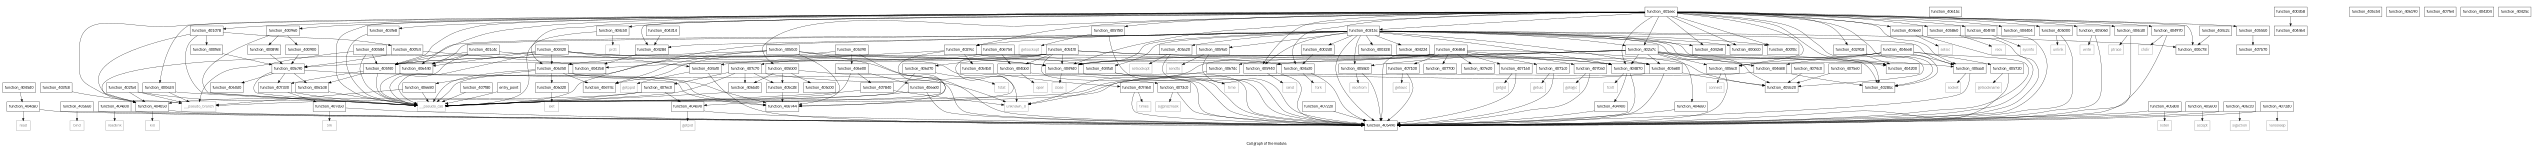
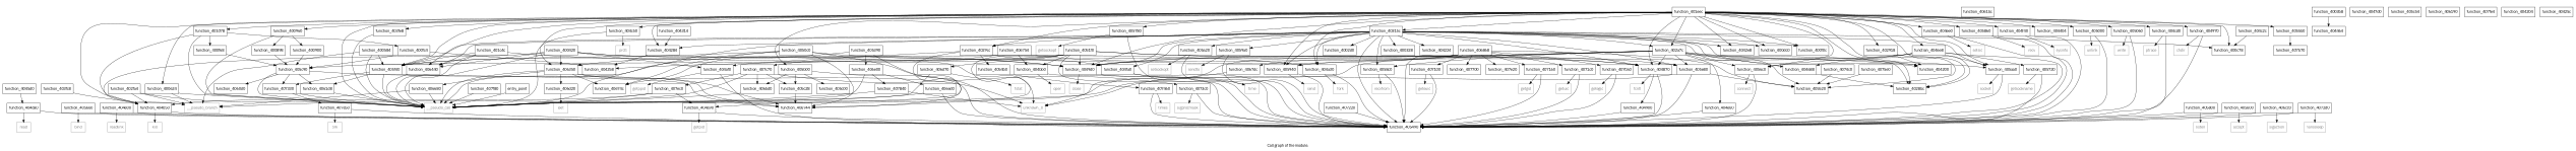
  digraph {
    fontname="IBM Plex Sans"
    label="Call graph of the module."
    node [fontname="IBM Plex Sans" shape=record]
    edge [fontname="IBM Plex Sans"]
    n1 [label="{function_404cd0}"]
    n2 [label="{function_405490}"]
    n3 [color=gray50 fontcolor=gray50 label="{ptrace}"]
    n4 [label="{function_404284}"]
    n5 [label="{function_404258}"]
    n6 [label="{function_404404}"]
    n7 [label="{function_4042e8}"]
    n8 [label="{function_404314}"]
    n9 [label="{function_4061bc}"]
    n10 [label="{function_4054b0}"]
    n11 [label="{function_407460}"]
    n12 [color=gray50 fontcolor=gray50 label="{times}"]
    n13 [label="{function_405660}"]
    n14 [color=gray50 fontcolor=gray50 label="{bind}"]
    n15 [label="{function_405f40}"]
    n16 [label="{function_406744}"]
    n17 [label="{function_4061d8}"]
    n18 [label="{function_407330}"]
    n19 [color=gray50 fontcolor=gray50 label="{__pseudo_call}"]
    n20 [label="{function_407e50}"]
    n21 [label="{function_404464}"]
    n22 [label="{function_4045d0}"]
    n23 [label="{function_404da0}"]
    n24 [color=gray50 fontcolor=gray50 label="{read}"]
    n25 [label="{function_404688}"]
    n26 [label="{function_4028bc}"]
    n27 [label="{function_4046e8}"]
    n28 [label="{function_4056c0}"]
    n29 [label="{function_4049d0}"]
    n30 [label="{function_405720}"]
    n31 [label="{function_405aa0}"]
    n32 [color=gray50 fontcolor=gray50 label="{connect}"]
    n33 [color=gray50 fontcolor=gray50 label="{close}"]
    n34 [color=gray50 fontcolor=gray50 label="{getsockname}"]
    n35 [color=gray50 fontcolor=gray50 label="{socket}"]
+   n36 [label="{function_4047d0}"]
    n37 [label="{function_404870}"]
    n38 [label="{function_404900}"]
    n39 [color=gray50 fontcolor=gray50 label="{fcntl}"]
    n40 [label="{function_404970}"]
    n41 [color=gray50 fontcolor=gray50 label="{chdir}"]
    n42 [label="{function_405c54}"]
    n43 [label="{function_404a30}"]
    n44 [color=gray50 fontcolor=gray50 label="{fork}"]
    n45 [label="{function_404e00}"]
    n46 [color=gray50 fontcolor=gray50 label="{readlink}"]
    n47 [label="{function_405780}"]
    n48 [color=gray50 fontcolor=gray50 label="{getsockopt}"]
    n49 [label="{function_404a90}"]
    n50 [color=gray50 fontcolor=gray50 label="{getpid}"]
    n51 [label="{function_404e60}"]
    n52 [label="{function_404af0}"]
    n53 [color=gray50 fontcolor=gray50 label="{getppid}"]
    n54 [label="{function_4060d0}"]
    n55 [label="{function_405800}"]
    n56 [color=gray50 fontcolor=gray50 label="{listen}"]
    n57 [label="{function_404ee0}"]
    n58 [color=gray50 fontcolor=gray50 label="{setsid}"]
    n59 [label="{function_405860}"]
    n60 [color=gray50 fontcolor=gray50 label="{recv}"]
    n61 [label="{function_404b50}"]
    n62 [color=gray50 fontcolor=gray50 label="{kill}"]
    n63 [label="{function_405390}"]
    n64 [label="{function_40674c}"]
    n65 [label="{function_406e00}"]
    n66 [label="{function_406ed0}"]
    n67 [label="{function_407840}"]
    n68 [label="{function_404bb0}"]
    n69 [color=gray50 fontcolor=gray50 label="{open}"]
    n70 [label="{function_404c2c}"]
    n71 [label="{function_400c78}"]
    n72 [label="{function_405e80}"]
    n73 [label="{function_405520}"]
    n74 [label="{function_404f40}"]
    n75 [color=gray50 fontcolor=gray50 label="{sysinfo}"]
    n76 [label="{function_4058c0}"]
    n77 [color=gray50 fontcolor=gray50 label="{recvfrom}"]
    n78 [label="{function_404fa0}"]
    n79 [color=gray50 fontcolor=gray50 label="{time}"]
    n80 [label="{function_405940}"]
    n81 [color=gray50 fontcolor=gray50 label="{send}"]
    n82 [label="{function_405b00}"]
    n83 [label="{function_405c00}"]
    n84 [label="{function_405c28}"]
    n85 [label="{function_406bd0}"]
    n86 [label="{function_4055b0}"]
    n87 [label="{function_407b70}"]
    n88 [label="{function_405600}"]
    n89 [color=gray50 fontcolor=gray50 label="{accept}"]
    n90 [label="{function_405000}"]
    n91 [color=gray50 fontcolor=gray50 label="{unlink}"]
    n92 [label="{function_404c50}"]
    n93 [color=gray50 fontcolor=gray50 label="{prctl}"]
    n94 [label="{function_405060}"]
    n95 [color=gray50 fontcolor=gray50 label="{write}"]
    n96 [label="{function_405c90}"]
    n97 [label="{function_4059a0}"]
    n98 [color=gray50 fontcolor=gray50 label="{sendto}"]
    n99 [label="{function_4050c0}"]
    n100 [label="{function_4051f0}"]
    n101 [label="{function_406d70}"]
    n102 [color=gray50 fontcolor=gray50 label="{fstat}"]
    n103 [label="{function_406440}"]
    n104 [label="{function_406680}"]
    n105 [color=gray50 fontcolor=gray50 label="{__pseudo_branch}"]
    n106 [label="{function_406754}"]
    n107 [label="{function_407c70}"]
    n108 [label="{function_4073c0}"]
    n109 [label="{function_407ec0}"]
    n110 [label="{function_4067dc}"]
    n111 [color=gray50 fontcolor=gray50 label="{unknown_0}"]
    n112 [label="{function_406868}"]
    n113 [label="{function_406350}"]
    n114 [label="{function_4070a0}"]
    n115 [label="{function_407100}"]
    n116 [label="{function_407160}"]
    n117 [label="{function_4071c0}"]
    n118 [label="{function_407700}"]
    n119 [label="{function_407e20}"]
    n120 [label="{function_406d20}"]
    n121 [color=gray50 fontcolor=gray50 label="{getegid}"]
    n122 [color=gray50 fontcolor=gray50 label="{geteuid}"]
    n123 [color=gray50 fontcolor=gray50 label="{getgid}"]
    n124 [color=gray50 fontcolor=gray50 label="{getuid}"]
    n125 [label="{function_406190}"]
    n126 [color=gray50 fontcolor=gray50 label="{exit}"]
    n127 [color=gray50 fontcolor=gray50 label="{nanosleep}"]
    n128 [color=gray50 fontcolor=gray50 label="{sigprocmask}"]
    n129 [color=gray50 fontcolor=gray50 label="{brk}"]
    n130 [label="{function_406cc0}"]
    n131 [color=gray50 fontcolor=gray50 label="{sigaction}"]
    n132 [label="{function_407220}"]
    n133 [label="{function_4072d0}"]
    n134 [label="{function_4074c0}"]
    n135 [label="{function_4075e0}"]
    n136 [label="{function_407f80}"]
    n137 [label="{function_407fe4}"]
    n138 [color=gray50 fontcolor=gray50 label="{setsockopt}"]
    n139 [label="{function_405a20}"]
    n140 [label="{entry_point}"]
    n141 [label="{function_4002d0}"]
    n142 [label="{function_400328}"]
    n143 [label="{function_4003b8}"]
    n144 [label="{function_400420}"]
    n145 [label="{function_400584}"]
    n146 [label="{function_400624}"]
    n147 [label="{function_401078}"]
    n148 [label="{function_400f68}"]
    n149 [label="{function_400fc4}"]
    n150 [label="{function_400898}"]
    n151 [label="{function_400900}"]
    n152 [label="{function_400960}"]
    n153 [label="{function_400dc0}"]
    n154 [label="{function_400f0c}"]
    n155 [label="{function_401c4c}"]
    n156 [label="{function_401eec}"]
    n157 [label="{function_402918}"]
    n158 [label="{function_4029cc}"]
    n159 [label="{function_402a7c}"]
    n160 [label="{function_40315c}"]
    n161 [label="{function_403fe8}"]
    n162 [label="{function_404200}"]
    n163 [label="{function_404224}"]
    n164 [label="{function_402fa4}"]
    n165 [label="{function_403fc8}"]
    n166 [label="{function_404204}"]
    n167 [label="{function_40425c}"]
    n1 -> n2
    n1 -> n3
    n4 -> n5
    n8 -> n4
    n10 -> n11
    n11 -> n2
    n11 -> n12
    n13 -> n2
    n13 -> n14
    n15 -> n16
    n15 -> n17
    n15 -> n18
    n15 -> n19
    n17 -> n19
    n18 -> n19
    n18 -> n20
    n20 -> n2
    n20 -> n129
    n22 -> n23
    n23 -> n2
    n23 -> n24
    n25 -> n26
    n27 -> n2
    n27 -> n25
    n27 -> n28
    n27 -> n29
    n27 -> n30
    n27 -> n31
    n28 -> n2
    n28 -> n32
    n29 -> n2
    n29 -> n33
    n30 -> n2
    n30 -> n34
    n31 -> n2
    n31 -> n35
    n37 -> n2
    n37 -> n38
    n37 -> n39
    n38 -> n2
    n40 -> n2
    n40 -> n41
    n43 -> n2
    n43 -> n44
    n45 -> n2
    n45 -> n46
    n47 -> n2
    n47 -> n48
    n49 -> n2
    n49 -> n50
    n51 -> n2
    n52 -> n2
    n52 -> n53
    n55 -> n2
    n55 -> n56
    n57 -> n2
    n57 -> n58
    n59 -> n2
    n59 -> n60
    n61 -> n2
    n61 -> n62
    n63 -> n16
    n63 -> n64
    n63 -> n65
    n65 -> n19
    n65 -> n66
    n65 -> n67
    n66 -> n2
    n66 -> n19
    n67 -> n105
    n67 -> n111
    n68 -> n2
    n68 -> n69
    n70 -> n71
    n72 -> n2
    n72 -> n19
    n72 -> n73
    n74 -> n2
    n74 -> n75
    n76 -> n2
    n76 -> n77
    n78 -> n2
    n78 -> n79
    n80 -> n2
    n80 -> n81
    n82 -> n2
    n82 -> n83
    n82 -> n84
    n82 -> n85
    n84 -> n16
    n85 -> n19
    n86 -> n87
    n88 -> n2
    n88 -> n89
    n90 -> n2
    n90 -> n91
    n92 -> n19
    n92 -> n93
    n94 -> n2
    n94 -> n95
    n96 -> n16
    n96 -> n17
    n96 -> n18
    n96 -> n19
    n96 -> n54
    n97 -> n2
    n97 -> n98
    n99 -> n2
    n99 -> n15
    n99 -> n16
    n99 -> n19
    n99 -> n29
    n99 -> n64
    n100 -> n2
    n100 -> n15
    n100 -> n16
    n100 -> n29
    n100 -> n37
    n100 -> n68
    n100 -> n72
    n100 -> n96
    n100 -> n101
    n101 -> n19
    n101 -> n102
    n103 -> n19
    n104 -> n19
    n104 -> n105
    n106 -> n37
    n106 -> n68
    n106 -> n107
    n107 -> n19
    n107 -> n84
    n107 -> n85
    n107 -> n108
    n107 -> n109
    n108 -> n2
    n108 -> n128
    n109 -> n19
    n109 -> n49
    n109 -> n61
    n110 -> n111
    n112 -> n2
    n112 -> n73
    n112 -> n110
    n112 -> n111
    n112 -> n113
    n112 -> n114
    n112 -> n115
    n112 -> n116
    n112 -> n117
    n112 -> n118
    n112 -> n119
    n113 -> n16
    n113 -> n19
    n113 -> n64
    n113 -> n104
    n113 -> n111
    n113 -> n120
    n114 -> n2
    n114 -> n121
    n115 -> n2
    n115 -> n122
    n116 -> n2
    n116 -> n123
    n117 -> n2
    n117 -> n124
    n120 -> n126
    n130 -> n2
    n130 -> n131
    n132 -> n2
    n133 -> n2
    n133 -> n127
    n134 -> n73
    n135 -> n73
    n136 -> n19
    n139 -> n2
    n139 -> n138
    n140 -> n19
    n143 -> n21
    n144 -> n19
    n144 -> n43
    n144 -> n52
    n144 -> n61
    n144 -> n103
    n144 -> n111
    n144 -> n113
    n145 -> n15
    n145 -> n19
    n145 -> n105
    n146 -> n19
    n146 -> n105
    n147 -> n19
    n147 -> n105
    n147 -> n148
    n147 -> n149
    n148 -> n96
    n149 -> n5
    n149 -> n96
    n150 -> n96
    n151 -> n96
    n152 -> n19
    n152 -> n150
    n152 -> n151
    n155 -> n15
    n155 -> n19
    n155 -> n29
    n155 -> n103
    n156 -> n1
    n156 -> n4
    n156 -> n6
    n156 -> n7
    n156 -> n15
    n156 -> n19
    n156 -> n26
+   n156 -> n27
    n156 -> n28
    n156 -> n29
    n156 -> n31
    n156 -> n37
    n156 -> n40
    n156 -> n43
    n156 -> n47
    n156 -> n57
    n156 -> n59
    n156 -> n61
    n156 -> n71
    n156 -> n73
    n156 -> n74
    n156 -> n80
    n156 -> n82
    n156 -> n86
    n156 -> n90
    n156 -> n92
    n156 -> n94
    n156 -> n103
    n156 -> n113
    n156 -> n146
    n156 -> n147
    n156 -> n152
    n156 -> n153
    n156 -> n154
    n156 -> n157
    n156 -> n158
    n156 -> n159
    n156 -> n160
    n156 -> n161
    n156 -> n162
    n157 -> n26
    n157 -> n162
    n158 -> n10
    n158 -> n49
    n158 -> n52
    n158 -> n78
    n159 -> n5
-   n25 -> n19
+   n159 -> n19
    n159 -> n25
    n159 -> n26
    n159 -> n28
    n159 -> n29
    n159 -> n31
    n159 -> n37
    n159 -> n51
    n159 -> n72
    n159 -> n76
    n159 -> n80
    n159 -> n162
    n160 -> n2
    n160 -> n4
    n160 -> n7
    n160 -> n15
    n160 -> n19
    n160 -> n26
    n160 -> n29
    n160 -> n31
    n160 -> n37
-   n141 -> n43
+   n160 -> n43
    n160 -> n71
    n160 -> n72
    n160 -> n73
    n160 -> n76
    n160 -> n78
    n160 -> n80
    n160 -> n97
    n160 -> n103
    n160 -> n139
    n160 -> n141
    n160 -> n142
    n160 -> n153
    n160 -> n154
    n160 -> n158
    n160 -> n159
    n160 -> n162
    n160 -> n163
    n161 -> n19
    n164 -> n19
    n164 -> n61
    n164 -> n105
    n165 -> n61
  }
